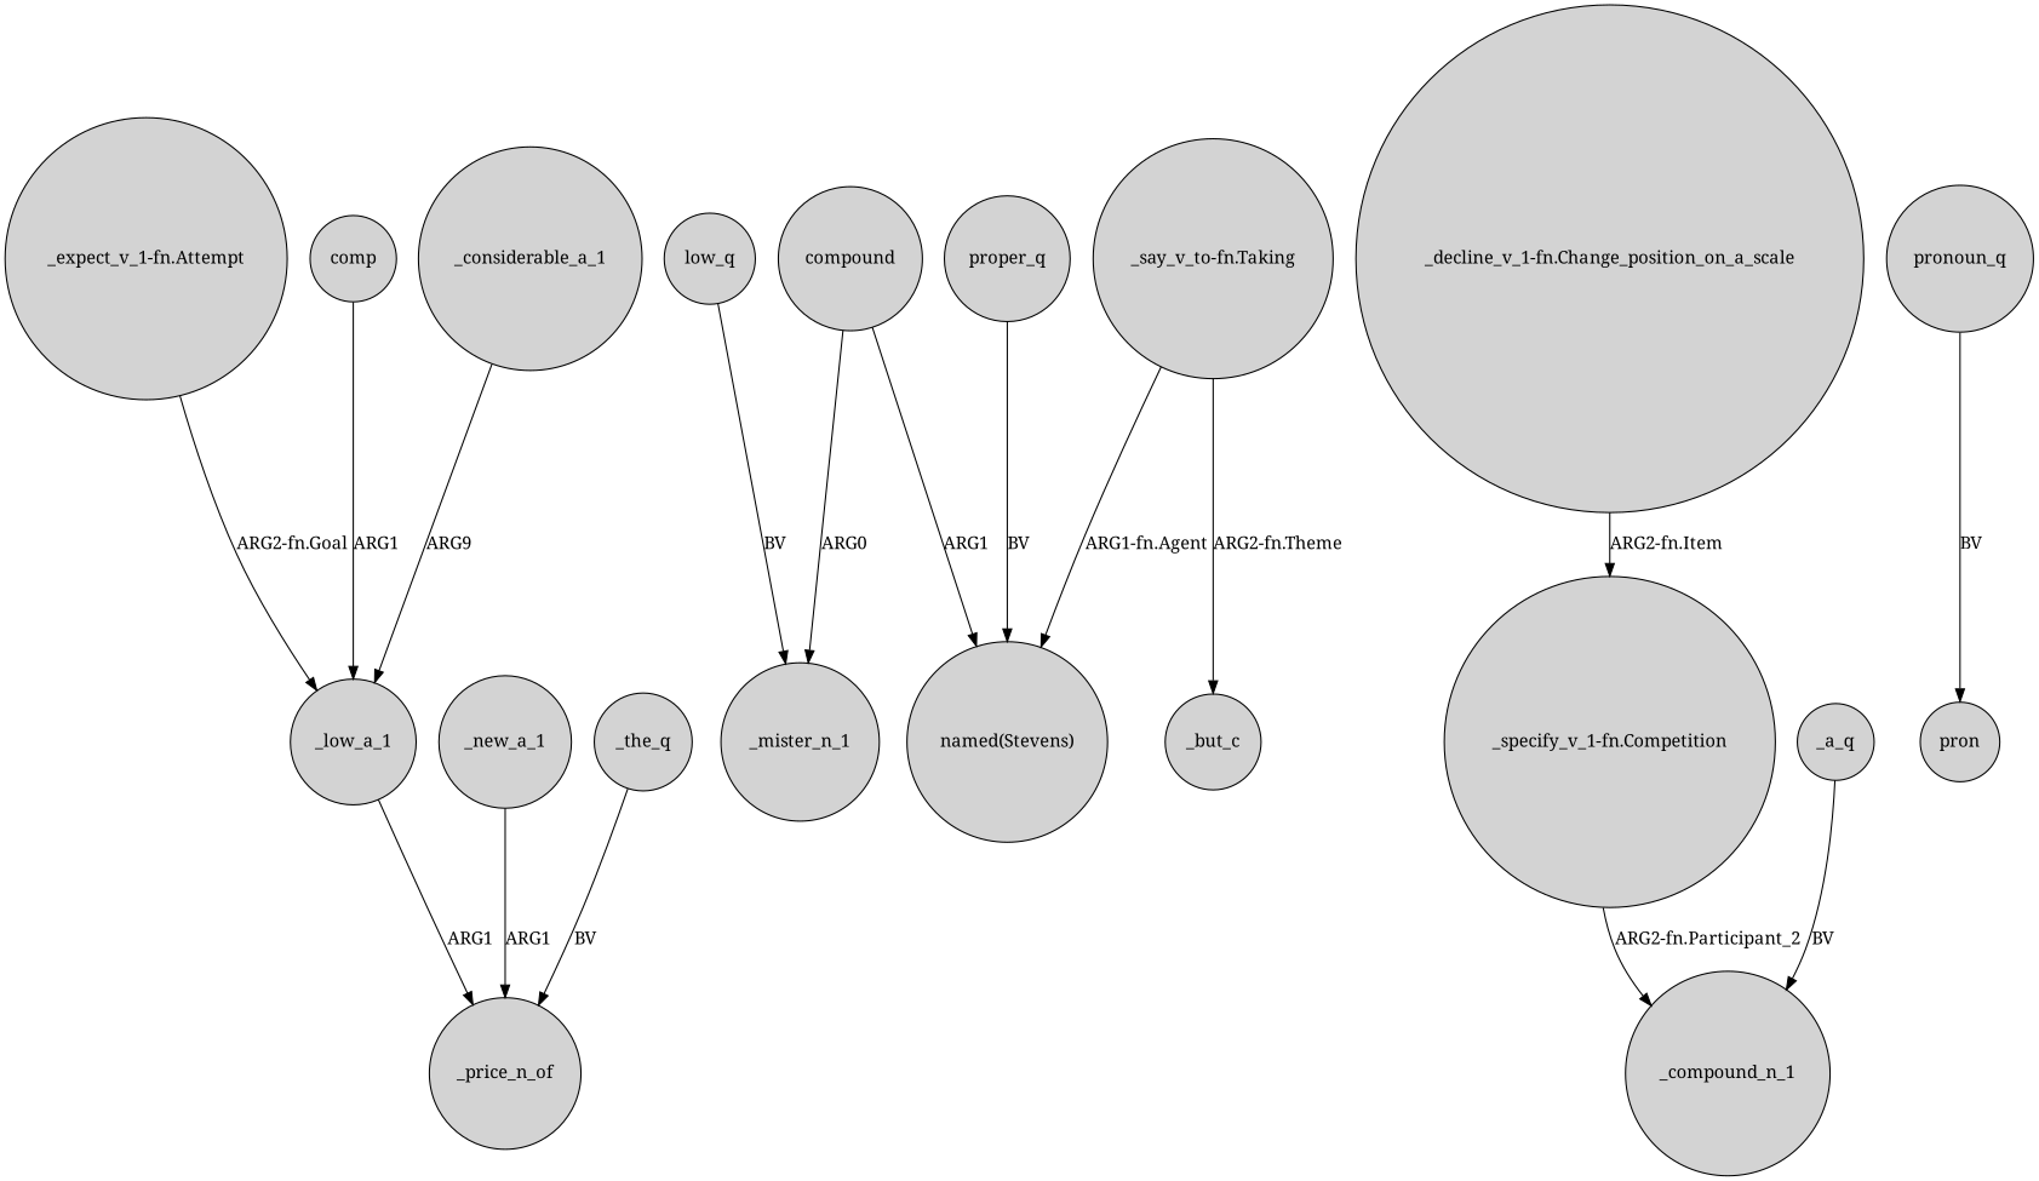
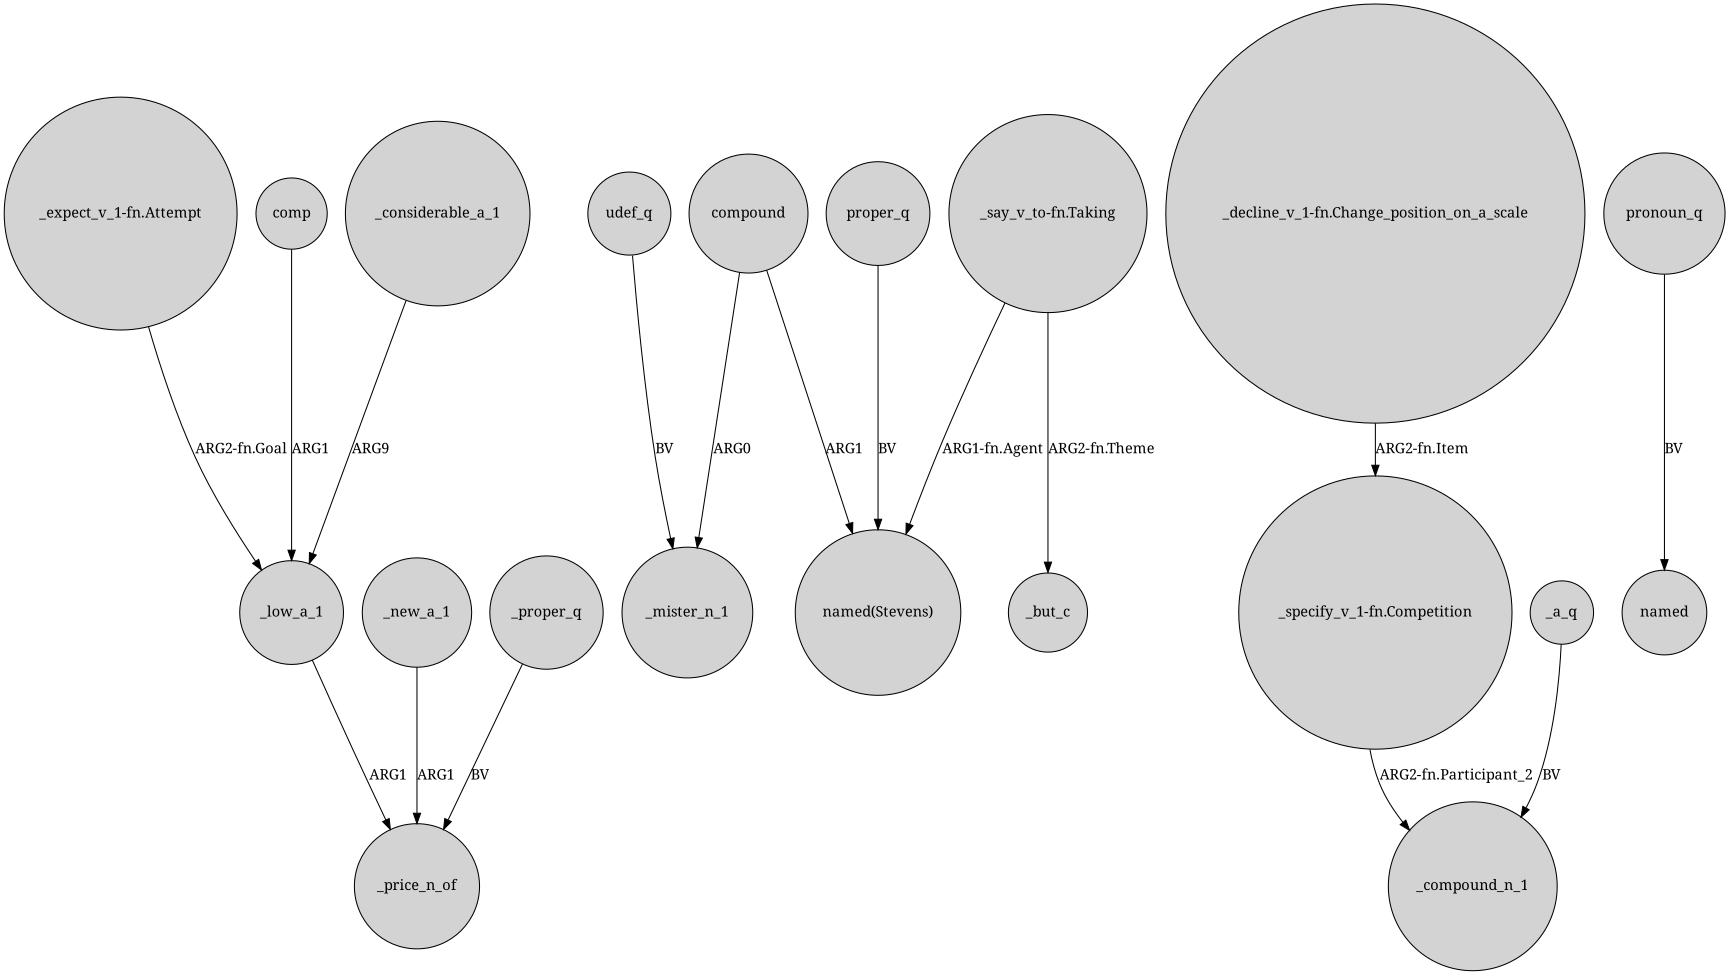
  digraph {
    fontname="Noto Serif"
    node [fontname="Noto Serif" shape=circle style=filled]
    edge [fontname="Noto Serif"]
    "_expect_v_1-fn.Attempt"
    _low_a_1
    _price_n_of
    compound
    _mister_n_1
    "named(Stevens)"
    comp
    _new_a_1
    n9 [label=_compound_n_1]
    "_specify_v_1-fn.Competition"
    "_say_v_to-fn.Taking"
    _but_c
    "_decline_v_1-fn.Change_position_on_a_scale"
-   udef_q [label=low_q]
+   udef_q
    pronoun_q
-   pron
+   pron [label=named]
    _a_q
    proper_q
    _considerable_a_1
-   _the_q
+   _the_q [label=_proper_q]
    "_expect_v_1-fn.Attempt" -> _low_a_1 [label="ARG2-fn.Goal"]
    _low_a_1 -> _price_n_of [label=ARG1]
    compound -> _mister_n_1 [label=ARG0]
    compound -> "named(Stevens)" [label=ARG1]
    comp -> _low_a_1 [label=ARG1]
    _new_a_1 -> _price_n_of [label=ARG1]
    "_specify_v_1-fn.Competition" -> n9 [label="ARG2-fn.Participant_2"]
    "_say_v_to-fn.Taking" -> "named(Stevens)" [label="ARG1-fn.Agent"]
    "_say_v_to-fn.Taking" -> _but_c [label="ARG2-fn.Theme"]
    "_decline_v_1-fn.Change_position_on_a_scale" -> "_specify_v_1-fn.Competition" [label="ARG2-fn.Item"]
    udef_q -> _mister_n_1 [label=BV]
    pronoun_q -> pron [label=BV]
    _a_q -> n9 [label=BV]
    proper_q -> "named(Stevens)" [label=BV]
    _considerable_a_1 -> _low_a_1 [label=ARG9]
    _the_q -> _price_n_of [label=BV]
  }
